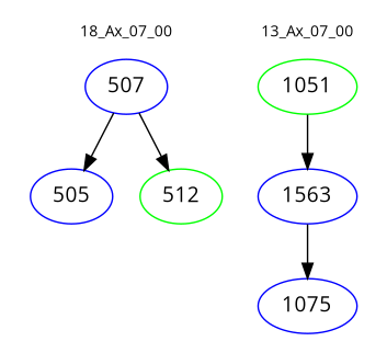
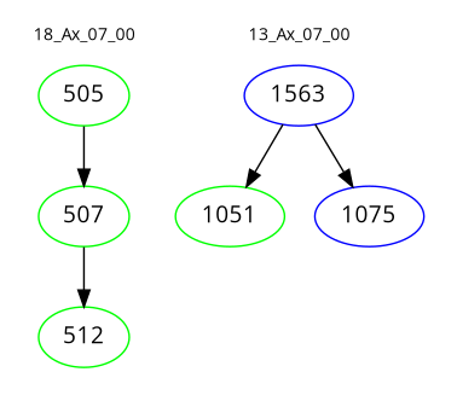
  digraph {
    fontname="Open Sans"
    node [color=blue fontname="Open Sans"]
    edge [color=black fontname="Open Sans"]
-   n1 [label=507]
-   n2 [label=505]
+   n1 [color=green label=507]
+   n2 [color=green label=505]
    n3 [color=green label=512]
    n4 [label=1563]
    n5 [color=green label=1051]
    n6 [label=1075]
    subgraph cluster_1 {
      color=white
      fontsize=10
      label="18_Ax_07_00"
      n1
      n2
      n3
    }
    subgraph cluster_2 {
      color=white
      fontsize=10
      label="13_Ax_07_00"
      n4
      n5
      n6
    }
-   n1 -> n2
+   n2 -> n1
    n1 -> n3
-   n5 -> n4
+   n4 -> n5
    n4 -> n6
  }
